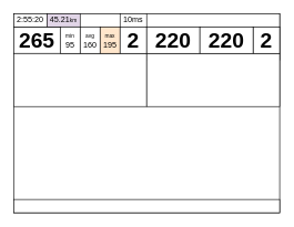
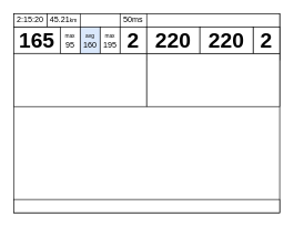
  <mxCell id="0" />
  <mxCell id="1" parent="0" />
  <mxCell id="2" value="" style="group;fontFamily=Courier New;" parent="1" vertex="1" connectable="0"><mxGeometry x="20" y="20" width="400" height="300" as="geometry" /></mxCell>
  <mxCell id="3" value="" style="rounded=0;whiteSpace=wrap;html=1;" parent="2" vertex="1"><mxGeometry width="400" height="300" as="geometry" /></mxCell>
  <mxCell id="4" value="" style="rounded=0;whiteSpace=wrap;html=1;" parent="2" vertex="1"><mxGeometry width="400" height="20" as="geometry" /></mxCell>
  <mxCell id="5" value="" style="rounded=0;whiteSpace=wrap;html=1;" parent="2" vertex="1"><mxGeometry y="280" width="400" height="20" as="geometry" /></mxCell>
- <mxCell id="6" value="&lt;font style=&quot;font-size: 32px;&quot;&gt;&lt;b&gt;265&lt;/b&gt;&lt;/font&gt;" style="rounded=0;whiteSpace=wrap;html=1;" parent="2" vertex="1"><mxGeometry y="20" width="70" height="40" as="geometry" /></mxCell>
+ <mxCell id="6" value="&lt;font style=&quot;font-size: 32px;&quot;&gt;&lt;b&gt;165&lt;/b&gt;&lt;/font&gt;" style="rounded=0;whiteSpace=wrap;html=1;" parent="2" vertex="1"><mxGeometry y="20" width="70" height="40" as="geometry" /></mxCell>
  <mxCell id="7" value="" style="rounded=0;whiteSpace=wrap;html=1;" parent="2" vertex="1"><mxGeometry x="200" y="20" width="200" height="50" as="geometry" /></mxCell>
  <mxCell id="8" value="" style="rounded=0;whiteSpace=wrap;html=1;" parent="2" vertex="1"><mxGeometry y="60" width="200" height="80" as="geometry" /></mxCell>
  <mxCell id="9" value="" style="rounded=0;whiteSpace=wrap;html=1;" parent="2" vertex="1"><mxGeometry x="200" y="60" width="200" height="80" as="geometry" /></mxCell>
- <mxCell id="10" value="2:55:20" style="rounded=0;whiteSpace=wrap;html=1;" parent="2" vertex="1"><mxGeometry width="50" height="20" as="geometry" /></mxCell>
- <mxCell id="11" value="45.21&lt;font style=&quot;font-size: 8px;&quot;&gt;km&lt;/font&gt;" style="rounded=0;whiteSpace=wrap;html=1;fillColor=#e1d5e7;" parent="2" vertex="1"><mxGeometry x="50" width="50" height="20" as="geometry" /></mxCell>
- <mxCell id="12" value="10ms" style="rounded=0;whiteSpace=wrap;html=1;" parent="2" vertex="1"><mxGeometry x="160" width="40" height="20" as="geometry" /></mxCell>
- <mxCell id="13" value="&lt;font style=&quot;font-size: 8px;&quot;&gt;min&lt;/font&gt;&lt;br&gt;95" style="rounded=0;whiteSpace=wrap;html=1;" parent="2" vertex="1"><mxGeometry x="70" y="20" width="30" height="40" as="geometry" /></mxCell>
- <mxCell id="14" value="&lt;font style=&quot;font-size: 8px;&quot;&gt;avg&lt;/font&gt;&lt;br&gt;160" style="rounded=0;whiteSpace=wrap;html=1;" parent="2" vertex="1"><mxGeometry x="100" y="20" width="30" height="40" as="geometry" /></mxCell>
- <mxCell id="15" value="&lt;font style=&quot;font-size: 8px;&quot;&gt;max&lt;/font&gt;&lt;br&gt;195" style="rounded=0;whiteSpace=wrap;html=1;fillColor=#ffe6cc;" parent="2" vertex="1"><mxGeometry x="130" y="20" width="30" height="40" as="geometry" /></mxCell>
+ <mxCell id="10" value="2:15:20" style="rounded=0;whiteSpace=wrap;html=1;" parent="2" vertex="1"><mxGeometry width="50" height="20" as="geometry" /></mxCell>
+ <mxCell id="11" value="45.21&lt;font style=&quot;font-size: 8px;&quot;&gt;km&lt;/font&gt;" style="rounded=0;whiteSpace=wrap;html=1;" parent="2" vertex="1"><mxGeometry x="50" width="50" height="20" as="geometry" /></mxCell>
+ <mxCell id="12" value="50ms" style="rounded=0;whiteSpace=wrap;html=1;" parent="2" vertex="1"><mxGeometry x="160" width="40" height="20" as="geometry" /></mxCell>
+ <mxCell id="13" value="&lt;font style=&quot;font-size: 8px;&quot;&gt;max&lt;/font&gt;&lt;br&gt;95" style="rounded=0;whiteSpace=wrap;html=1;" parent="2" vertex="1"><mxGeometry x="70" y="20" width="30" height="40" as="geometry" /></mxCell>
+ <mxCell id="14" value="&lt;font style=&quot;font-size: 8px;&quot;&gt;avg&lt;/font&gt;&lt;br&gt;160" style="rounded=0;whiteSpace=wrap;html=1;fillColor=#dae8fc;" parent="2" vertex="1"><mxGeometry x="100" y="20" width="30" height="40" as="geometry" /></mxCell>
+ <mxCell id="15" value="&lt;font style=&quot;font-size: 8px;&quot;&gt;max&lt;/font&gt;&lt;br&gt;195" style="rounded=0;whiteSpace=wrap;html=1;" parent="2" vertex="1"><mxGeometry x="130" y="20" width="30" height="40" as="geometry" /></mxCell>
  <mxCell id="16" value="&lt;font style=&quot;font-size: 32px;&quot;&gt;&lt;b&gt;2&lt;/b&gt;&lt;/font&gt;" style="rounded=0;whiteSpace=wrap;html=1;" parent="2" vertex="1"><mxGeometry x="160" y="20" width="40" height="40" as="geometry" /></mxCell>
  <mxCell id="17" value="&lt;font style=&quot;font-size: 32px;&quot;&gt;&lt;b&gt;220&lt;/b&gt;&lt;/font&gt;" style="rounded=0;whiteSpace=wrap;html=1;" parent="2" vertex="1"><mxGeometry x="200" y="20" width="80" height="40" as="geometry" /></mxCell>
  <mxCell id="18" value="&lt;font style=&quot;font-size: 32px;&quot;&gt;&lt;b&gt;2&lt;/b&gt;&lt;/font&gt;" style="rounded=0;whiteSpace=wrap;html=1;" parent="2" vertex="1"><mxGeometry x="360" y="20" width="40" height="40" as="geometry" /></mxCell>
  <mxCell id="19" value="&lt;font style=&quot;font-size: 32px;&quot;&gt;&lt;b&gt;220&lt;/b&gt;&lt;/font&gt;" style="rounded=0;whiteSpace=wrap;html=1;" parent="2" vertex="1"><mxGeometry x="280" y="20" width="80" height="40" as="geometry" /></mxCell>
